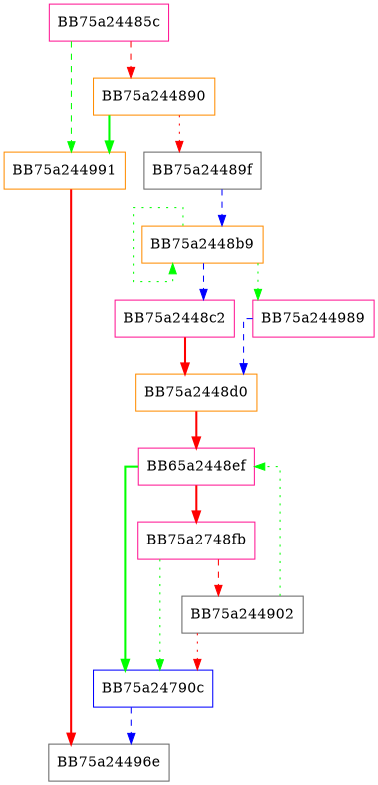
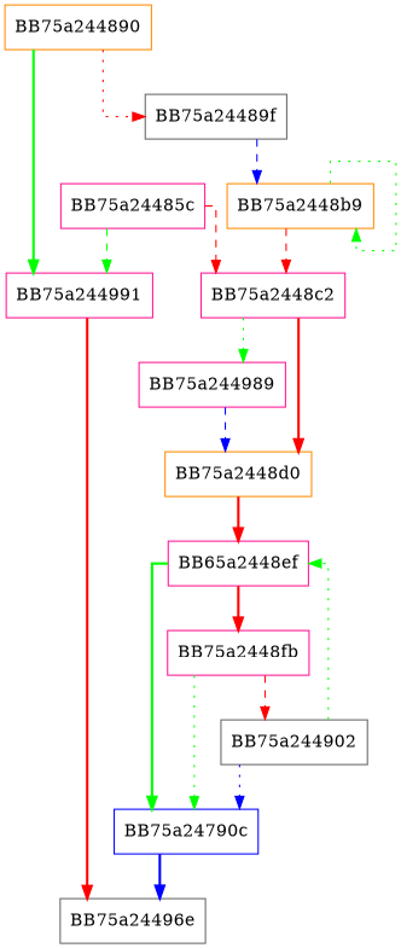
  digraph {
    splines=ortho
    node [color=deeppink shape=box]
    edge [color=red style=bold]
    BB75a24485c
-   BB75a244991 [color=darkorange]
+   BB75a244991
    BB75a244890 [color=darkorange]
    BB75a24496e [color=gray40]
    BB75a24489f [color=gray40]
    BB75a2448b9 [color=darkorange]
    BB75a2448c2
    BB75a244989
    BB75a2448d0 [color=darkorange]
    n10 [label=BB65a2448ef]
    n11 [color=blue label=BB75a24790c]
-   BB75a2448fb [label=BB75a2748fb]
+   BB75a2448fb
    BB75a244902 [color=gray40]
    BB75a24485c -> BB75a244991 [color=green style=dashed]
-   BB75a24485c -> BB75a244890 [style=dashed]
+   BB75a24485c -> BB75a2448c2 [style=dashed]
    BB75a244991 -> BB75a24496e
    BB75a244890 -> BB75a244991 [color=green]
    BB75a244890 -> BB75a24489f [style=dotted]
    BB75a24489f -> BB75a2448b9 [color=blue style=dashed]
    BB75a2448b9 -> BB75a2448b9 [color=green style=dotted]
-   BB75a2448b9 -> BB75a2448c2 [color=blue style=dashed]
-   BB75a2448b9 -> BB75a244989 [color=green style=dotted]
+   BB75a2448b9 -> BB75a2448c2 [style=dashed]
+   BB75a2448c2 -> BB75a244989 [color=green style=dotted]
    BB75a2448c2 -> BB75a2448d0
    BB75a244989 -> BB75a2448d0 [color=blue style=dashed]
    BB75a2448d0 -> n10
    n10 -> n11 [color=green]
    n10 -> BB75a2448fb
-   n11 -> BB75a24496e [color=blue style=dashed]
+   n11 -> BB75a24496e [color=blue]
    BB75a2448fb -> n11 [color=green style=dotted]
    BB75a2448fb -> BB75a244902 [style=dashed]
    BB75a244902 -> n10 [color=green style=dotted]
-   BB75a244902 -> n11 [style=dotted]
+   BB75a244902 -> n11 [color=blue style=dotted]
  }
